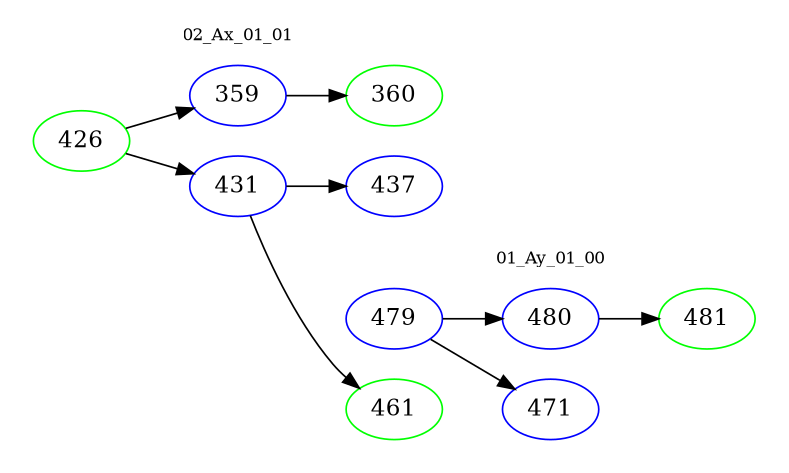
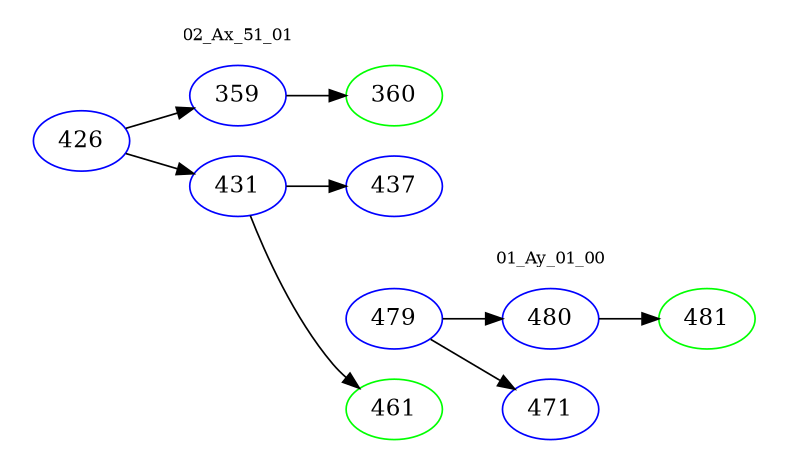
  digraph {
    rankdir=LR
    node [color=blue]
    edge [color=black]
-   n1 [color=green label=426]
+   n1 [label=426]
    n2 [label=359]
    n3 [label=431]
    n4 [color=green label=360]
    n5 [label=437]
    n6 [label=479]
    n7 [label=471]
    n8 [label=480]
    n9 [color=green label=461]
    n10 [color=green label=481]
    subgraph cluster_1 {
      color=white
      fontsize=10
-     label="02_Ax_01_01"
+     label="02_Ax_51_01"
      n1
      n2
      n3
      n4
      n5
    }
    subgraph cluster_2 {
      color=white
      fontsize=10
      label="01_Ay_01_00"
      n6
      n7
      n8
      n9
      n10
    }
    n1 -> n2
    n1 -> n3
    n2 -> n4
    n3 -> n5
    n3 -> n9
    n6 -> n7
    n6 -> n8
    n8 -> n10
  }
